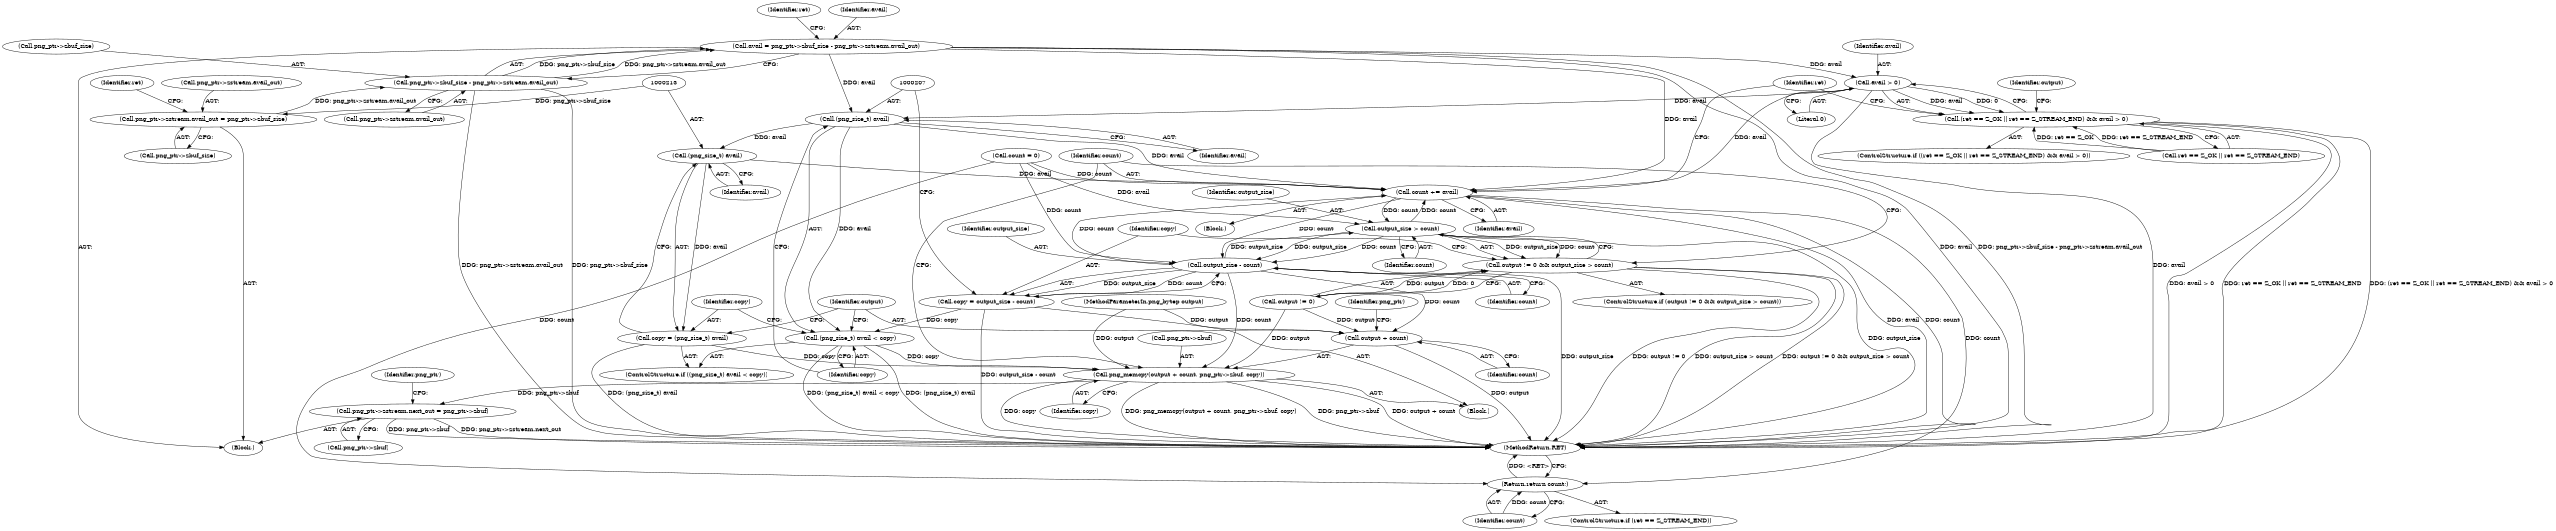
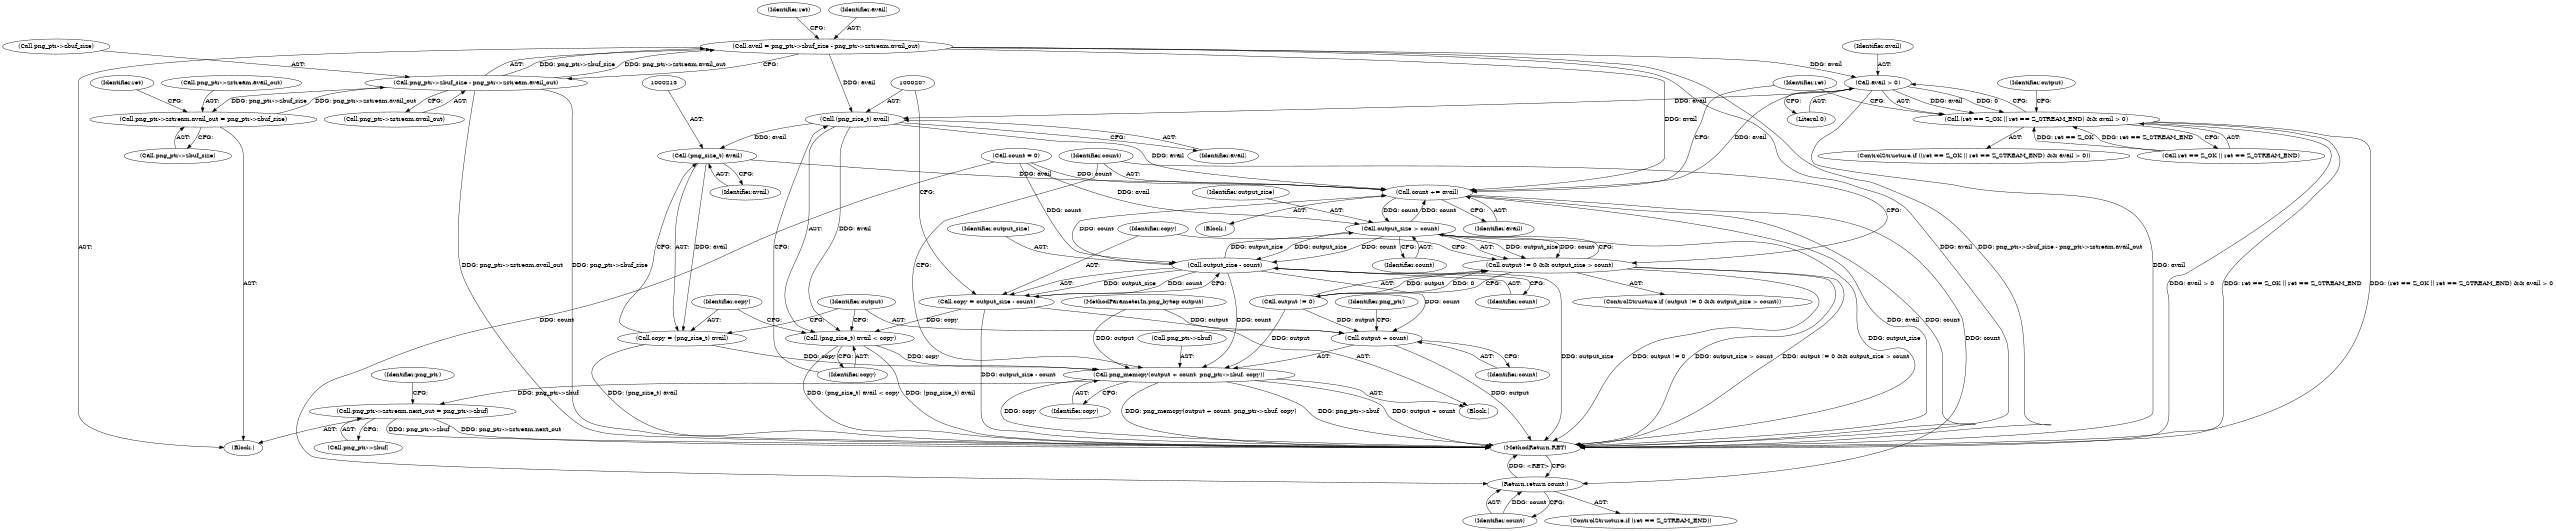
  digraph {
    n1 [label="(Call,avail = png_ptr->zbuf_size - png_ptr->zstream.avail_out)"]
    n2 [label="(Call,png_ptr->zbuf_size - png_ptr->zstream.avail_out)"]
    n3 [label="(Call,avail > 0)"]
    n4 [label="(Call,(png_size_t) avail)"]
    n5 [label="(Call,count += avail)"]
    n6 [label="(Block,)"]
    n7 [label="(MethodReturn,RET)"]
    n8 [label="(Call,png_ptr->zstream.avail_out = png_ptr->zbuf_size)"]
    n9 [label="(Call,png_ptr->zstream.avail_out)"]
    n10 [label="(Call,(ret == Z_OK || ret == Z_STREAM_END) && avail > 0)"]
    n11 [label="(Literal,0)"]
    n12 [label="(Call,(png_size_t) avail < copy)"]
    n13 [label="(Call,(png_size_t) avail)"]
    n14 [label="(Identifier,avail)"]
    n15 [label="(Call,output_size > count)"]
    n16 [label="(Call,output_size - count)"]
    n17 [label="(Return,return count;)"]
    n18 [label="(Identifier,avail)"]
    n19 [label="(Block,)"]
    n20 [label="(Call,png_ptr->zbuf_size)"]
    n21 [label="(ControlStructure,if ((ret == Z_OK || ret == Z_STREAM_END) && avail > 0))"]
    n22 [label="(Call,ret == Z_OK || ret == Z_STREAM_END)"]
    n23 [label="(Call,png_memcpy(output + count, png_ptr->zbuf, copy))"]
    n24 [label="(Identifier,copy)"]
-   n25 [label="(ControlStructure,if ((png_size_t) avail < copy))"]
    n26 [label="(Call,copy = (png_size_t) avail)"]
    n27 [label="(Identifier,avail)"]
    n28 [label="(Call,png_ptr->zstream.next_out = png_ptr->zbuf)"]
    n29 [label="(Identifier,copy)"]
    n30 [label="(Block,)"]
    n31 [label="(Call,png_ptr->zbuf)"]
    n32 [label="(Call,output != 0 && output_size > count)"]
    n33 [label="(Identifier,count)"]
    n34 [label="(Call,copy = output_size - count)"]
    n35 [label="(Call,output + count)"]
    n36 [label="(Identifier,count)"]
    n37 [label="(Identifier,count)"]
    n38 [label="(ControlStructure,if (ret == Z_STREAM_END))"]
    n39 [label="(ControlStructure,if (output != 0 && output_size > count))"]
    n40 [label="(Call,output != 0)"]
    n41 [label="(Identifier,count)"]
    n42 [label="(Identifier,output_size)"]
    n43 [label="(Identifier,ret)"]
    n44 [label="(Identifier,ret)"]
    n45 [label="(Identifier,copy)"]
    n46 [label="(Call,png_ptr->zbuf_size)"]
    n47 [label="(Call,count = 0)"]
    n48 [label="(Identifier,avail)"]
    n49 [label="(Identifier,png_ptr)"]
    n50 [label="(Identifier,output)"]
    n51 [label="(Call,png_ptr->zbuf)"]
    n52 [label="(MethodParameterIn,png_bytep output)"]
    n53 [label="(Identifier,output_size)"]
    n54 [label="(Identifier,copy)"]
    n55 [label="(Call,png_ptr->zstream.avail_out)"]
    n56 [label="(Identifier,png_ptr)"]
    n57 [label="(Identifier,ret)"]
    n58 [label="(Identifier,output)"]
    n59 [label="(Identifier,count)"]
    n60 [label="(Identifier,avail)"]
    1000207
    1000213
    n1 -> n2 [label="CFG: "]
    n1 -> n3 [label="DDG: avail"]
    n1 -> n4 [label="DDG: avail"]
    n1 -> n5 [label="DDG: avail"]
    n1 -> n6 [label="AST: "]
    n1 -> n7 [label="DDG: avail"]
    n1 -> n7 [label="DDG: png_ptr->zbuf_size - png_ptr->zstream.avail_out"]
    n2 -> n1 [label="AST: "]
    n2 -> n1 [label="DDG: png_ptr->zbuf_size"]
    n2 -> n1 [label="DDG: png_ptr->zstream.avail_out"]
    n2 -> n7 [label="DDG: png_ptr->zbuf_size"]
    n2 -> n7 [label="DDG: png_ptr->zstream.avail_out"]
-   1000213 -> n8 [label="DDG: png_ptr->zbuf_size"]
+   n2 -> n8 [label="DDG: png_ptr->zbuf_size"]
    n2 -> n9 [label="CFG: "]
    n3 -> n4 [label="DDG: avail"]
    n3 -> n5 [label="DDG: avail"]
    n3 -> n7 [label="DDG: avail"]
    n3 -> n10 [label="AST: "]
    n3 -> n10 [label="DDG: avail"]
    n3 -> n10 [label="DDG: 0"]
    n3 -> n11 [label="CFG: "]
    n4 -> n5 [label="DDG: avail"]
    n4 -> n12 [label="AST: "]
    n4 -> n12 [label="DDG: avail"]
    n4 -> n13 [label="DDG: avail"]
    n4 -> n14 [label="CFG: "]
    n5 -> n7 [label="DDG: avail"]
    n5 -> n7 [label="DDG: count"]
    n5 -> n15 [label="DDG: count"]
-   n5 -> n16 [label="DDG: count"]
    n5 -> n17 [label="DDG: count"]
    n5 -> n18 [label="CFG: "]
    n5 -> n19 [label="AST: "]
    n7 -> n17 [label="CFG: "]
    n8 -> n2 [label="DDG: png_ptr->zstream.avail_out"]
    n8 -> n6 [label="AST: "]
    n8 -> n20 [label="CFG: "]
    n9 -> n2 [label="AST: "]
    n10 -> n3 [label="CFG: "]
    n10 -> n7 [label="DDG: avail > 0"]
    n10 -> n7 [label="DDG: ret == Z_OK || ret == Z_STREAM_END"]
    n10 -> n7 [label="DDG: (ret == Z_OK || ret == Z_STREAM_END) && avail > 0"]
    n10 -> n21 [label="AST: "]
    n10 -> n22 [label="CFG: "]
    n11 -> n3 [label="AST: "]
    n12 -> n7 [label="DDG: (png_size_t) avail"]
    n12 -> n7 [label="DDG: (png_size_t) avail < copy"]
    n12 -> n23 [label="DDG: copy"]
    n12 -> n24 [label="CFG: "]
-   n12 -> n25 [label="AST: "]
    n13 -> n5 [label="DDG: avail"]
    n13 -> n26 [label="AST: "]
    n13 -> n26 [label="DDG: avail"]
    n13 -> n27 [label="CFG: "]
    n14 -> n4 [label="AST: "]
    n15 -> n5 [label="DDG: count"]
    n15 -> n7 [label="DDG: output_size"]
    n15 -> n16 [label="DDG: output_size"]
    n15 -> n16 [label="DDG: count"]
    n15 -> n32 [label="AST: "]
    n15 -> n32 [label="DDG: output_size"]
    n15 -> n32 [label="DDG: count"]
    n15 -> n33 [label="CFG: "]
    n16 -> n5 [label="DDG: count"]
    n16 -> n7 [label="DDG: output_size"]
    n16 -> n15 [label="DDG: output_size"]
    n16 -> n23 [label="DDG: count"]
    n16 -> n34 [label="AST: "]
    n16 -> n34 [label="DDG: output_size"]
    n16 -> n34 [label="DDG: count"]
    n16 -> n35 [label="DDG: count"]
    n16 -> n36 [label="CFG: "]
    n17 -> n7 [label="DDG: <RET>"]
    n17 -> n37 [label="CFG: "]
    n17 -> n38 [label="AST: "]
    n18 -> n5 [label="AST: "]
    n20 -> n8 [label="AST: "]
    n22 -> n10 [label="AST: "]
    n22 -> n10 [label="DDG: ret == Z_OK"]
    n22 -> n10 [label="DDG: ret == Z_STREAM_END"]
    n23 -> n7 [label="DDG: png_ptr->zbuf"]
    n23 -> n7 [label="DDG: output + count"]
    n23 -> n7 [label="DDG: copy"]
    n23 -> n7 [label="DDG: png_memcpy(output + count, png_ptr->zbuf, copy)"]
    n23 -> n28 [label="DDG: png_ptr->zbuf"]
    n23 -> n29 [label="CFG: "]
    n23 -> n30 [label="AST: "]
    n24 -> n4 [label="CFG: "]
    n24 -> n12 [label="AST: "]
    n26 -> n7 [label="DDG: (png_size_t) avail"]
    n26 -> n13 [label="CFG: "]
    n26 -> n23 [label="DDG: copy"]
-   n26 -> n25 [label="AST: "]
    n27 -> n13 [label="AST: "]
    n28 -> n6 [label="AST: "]
    n28 -> n7 [label="DDG: png_ptr->zstream.next_out"]
    n28 -> n7 [label="DDG: png_ptr->zbuf"]
    n28 -> n31 [label="CFG: "]
    n29 -> n23 [label="AST: "]
    n31 -> n28 [label="AST: "]
    n32 -> n7 [label="DDG: output_size > count"]
    n32 -> n7 [label="DDG: output != 0 && output_size > count"]
    n32 -> n7 [label="DDG: output != 0"]
    n32 -> n15 [label="CFG: "]
    n32 -> n39 [label="AST: "]
    n32 -> n40 [label="CFG: "]
    n33 -> n15 [label="AST: "]
    n34 -> n7 [label="DDG: output_size - count"]
    n34 -> n12 [label="DDG: copy"]
    n34 -> n16 [label="CFG: "]
    n34 -> n30 [label="AST: "]
    n35 -> n7 [label="DDG: output"]
    n35 -> n23 [label="AST: "]
    n35 -> n41 [label="CFG: "]
    n36 -> n16 [label="AST: "]
    n37 -> n17 [label="AST: "]
    n37 -> n17 [label="DDG: count"]
    n40 -> n23 [label="DDG: output"]
    n40 -> n32 [label="AST: "]
    n40 -> n32 [label="DDG: output"]
    n40 -> n32 [label="DDG: 0"]
    n40 -> n35 [label="DDG: output"]
    n41 -> n35 [label="AST: "]
    n42 -> n15 [label="AST: "]
    n43 -> n5 [label="CFG: "]
    n43 -> n10 [label="CFG: "]
    n44 -> n1 [label="CFG: "]
    n45 -> n32 [label="CFG: "]
    n45 -> n34 [label="AST: "]
    n46 -> n2 [label="AST: "]
    n47 -> n5 [label="DDG: count"]
    n47 -> n15 [label="DDG: avail"]
    n47 -> n16 [label="DDG: count"]
    n47 -> n17 [label="DDG: count"]
    n48 -> n3 [label="AST: "]
    n49 -> n28 [label="CFG: "]
    n50 -> n10 [label="CFG: "]
    n51 -> n23 [label="AST: "]
    n52 -> n23 [label="DDG: output"]
    n52 -> n35 [label="DDG: output"]
    n53 -> n16 [label="AST: "]
    n54 -> n12 [label="CFG: "]
    n54 -> n26 [label="AST: "]
    n55 -> n8 [label="AST: "]
    n56 -> n35 [label="CFG: "]
    n57 -> n8 [label="CFG: "]
    n58 -> n12 [label="CFG: "]
    n58 -> n26 [label="CFG: "]
    n58 -> n35 [label="AST: "]
    n59 -> n5 [label="AST: "]
    n59 -> n23 [label="CFG: "]
    n59 -> n32 [label="CFG: "]
    n60 -> n1 [label="AST: "]
    1000207 -> n4 [label="AST: "]
    1000207 -> n34 [label="CFG: "]
    1000213 -> n13 [label="AST: "]
  }
